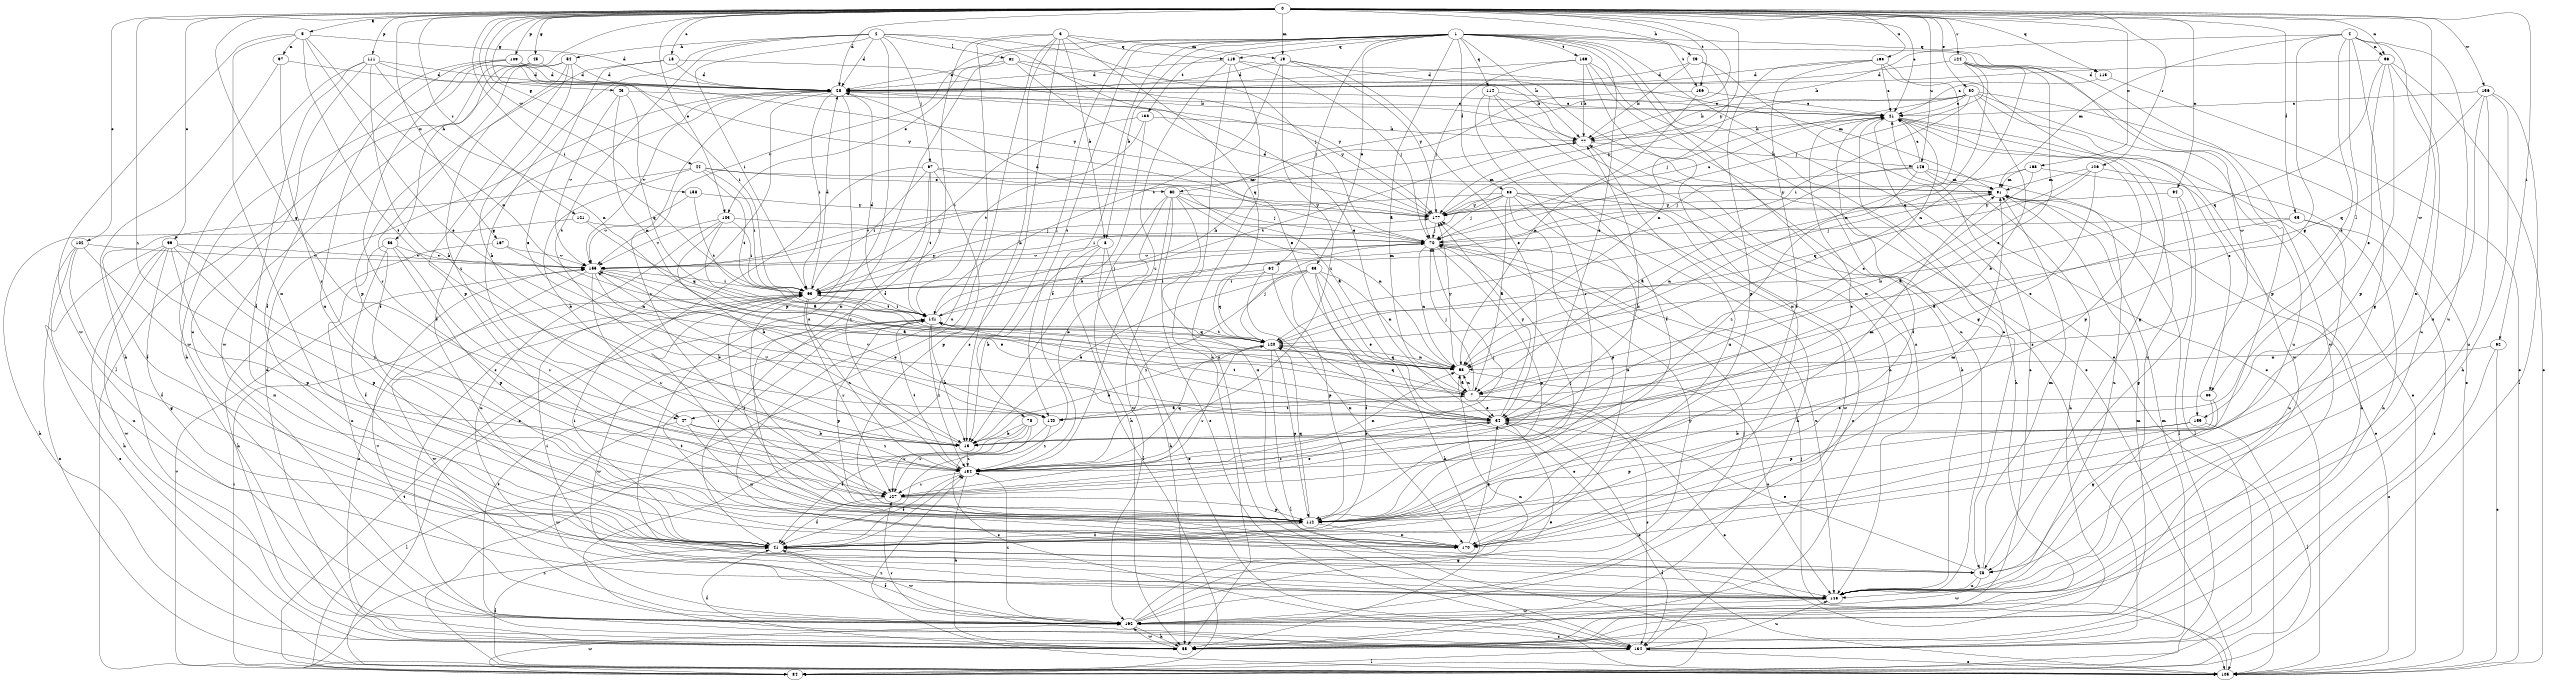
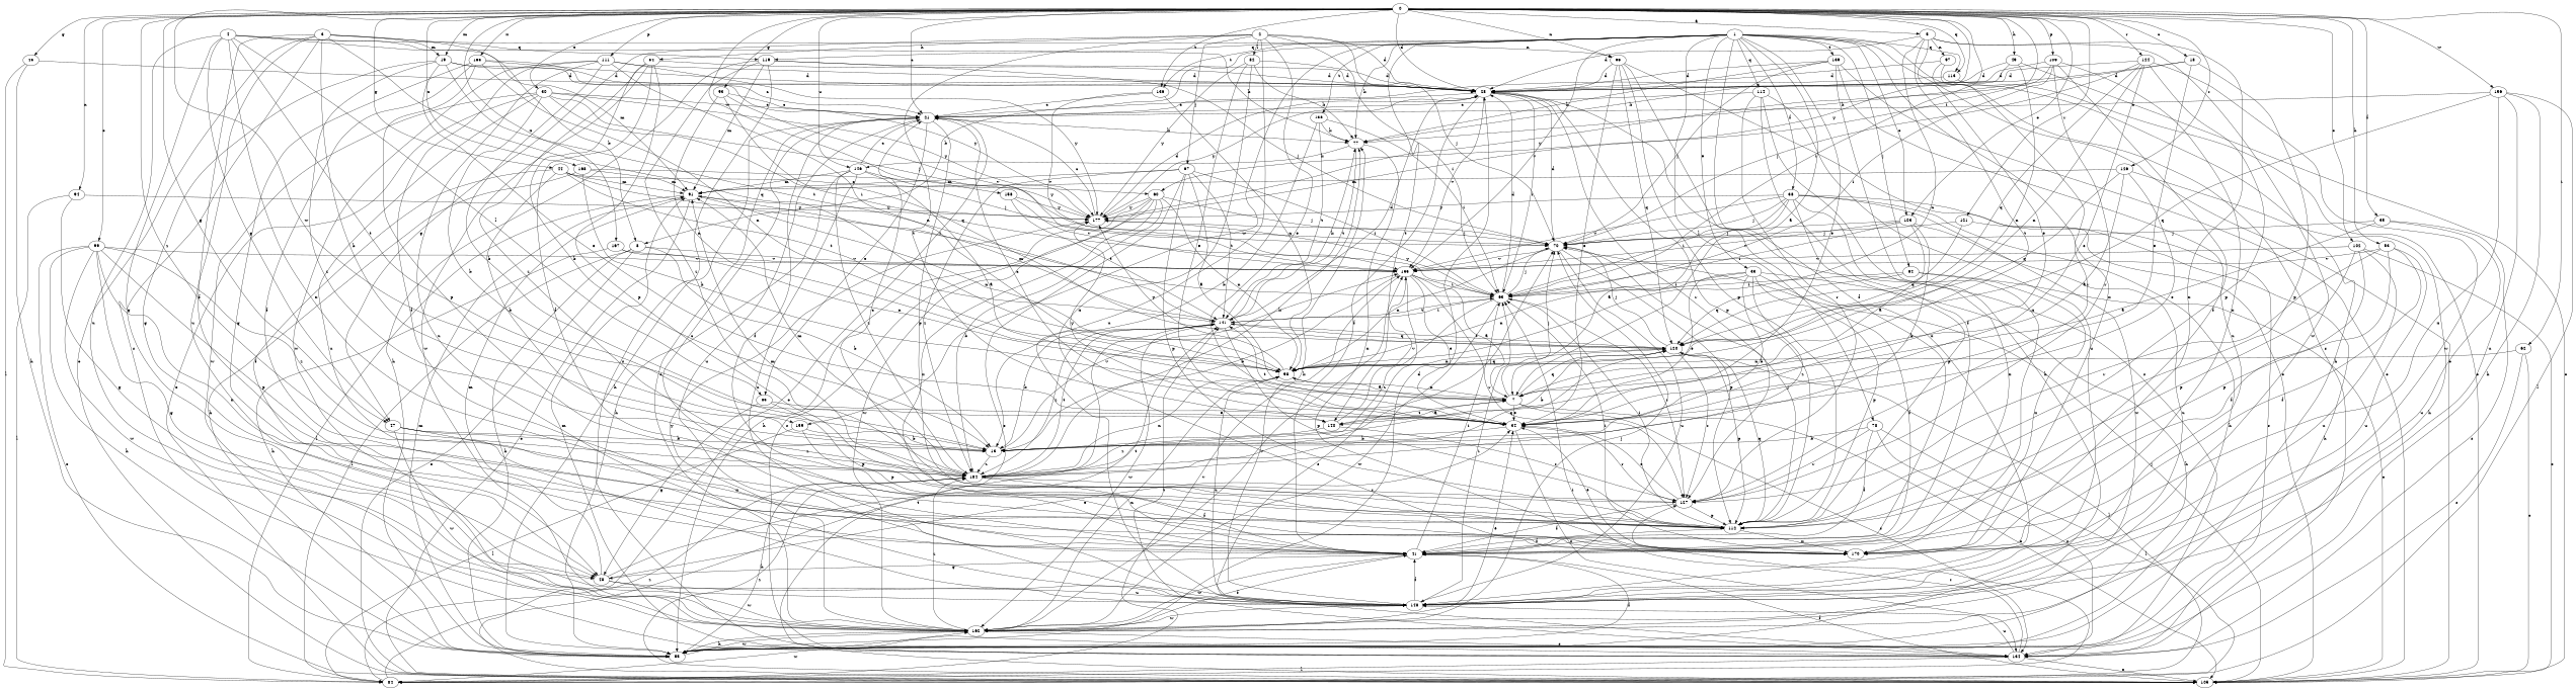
  strict digraph {
    0
    5
    18
    21
    28
    30
    35
-   43
+   43 [label=93]
    44
    45
    47
    49
    53
    60
    62
    63
    n17 [label=19]
    94
    96
    99
    102
    103
    109
    111
    113
    121
    124
    126
    136
    146
    156
    158
    159
    163
    167
    168
    177
    184
    34
    140
    170
    97
    98
    162
    77
    112
    41
    105
    148
    83
    55
    134
    155
    127
    70
    13
    7
    120
    91
    141
    84
    48
    1
    8
    33
    38
    64
    78
    114
    119
    138
    139
    2
    54
    67
    82
    3
    4
    0 -> 5 [label=a]
    0 -> 18 [label=c]
    0 -> 21 [label=c]
    0 -> 28 [label=d]
    0 -> 30 [label=e]
    0 -> 35 [label=f]
    0 -> 43 [label=g]
    0 -> 44 [label=g]
    0 -> 45 [label=g]
    0 -> 47 [label=g]
    0 -> 49 [label=h]
    0 -> 53 [label=h]
    0 -> 60 [label=i]
    0 -> 62 [label=i]
    0 -> 63 [label=i]
    0 -> n17 [label=m]
    0 -> 94 [label=n]
    0 -> 96 [label=n]
    0 -> 99 [label=o]
    0 -> 102 [label=o]
    0 -> 103 [label=o]
    0 -> 109 [label=p]
    0 -> 111 [label=p]
    0 -> 113 [label=q]
    0 -> 121 [label=r]
    0 -> 124 [label=r]
    0 -> 126 [label=r]
    0 -> 136 [label=t]
    0 -> 146 [label=u]
    0 -> 156 [label=w]
    0 -> 158 [label=w]
    0 -> 159 [label=w]
    0 -> 163 [label=x]
    0 -> 167 [label=x]
    0 -> 168 [label=x]
    0 -> 177 [label=y]
    0 -> 184 [label=z]
    5 -> 28 [label=d]
    5 -> 34 [label=e]
    5 -> 140 [label=t]
    5 -> 170 [label=x]
    5 -> 97 [label=n]
    5 -> 98 [label=n]
    5 -> 162 [label=w]
    18 -> 28 [label=d]
    18 -> 34 [label=e]
    18 -> 77 [label=k]
    18 -> 112 [label=p]
    21 -> 77 [label=k]
    21 -> 112 [label=p]
    21 -> 41 [label=f]
    21 -> 105 [label=o]
    21 -> 148 [label=u]
    21 -> 83 [label=e]
    21 -> 55 [label=h]
    28 -> 21 [label=c]
    28 -> 63 [label=i]
    28 -> 177 [label=y]
    28 -> 112 [label=p]
    28 -> 41 [label=f]
    28 -> 134 [label=s]
    28 -> 155 [label=v]
    28 -> 127 [label=r]
    30 -> 21 [label=c]
    30 -> 63 [label=i]
    30 -> 177 [label=y]
    30 -> 162 [label=w]
-   30 -> 77 [label=k]
    30 -> 105 [label=o]
    30 -> 148 [label=u]
    30 -> 70 [label=j]
    30 -> 13 [label=b]
    35 -> 148 [label=u]
    35 -> 134 [label=s]
    35 -> 70 [label=j]
    35 -> 7 [label=a]
    43 -> 21 [label=c]
    43 -> 98 [label=n]
    43 -> 155 [label=v]
    43 -> 120 [label=q]
    44 -> 60 [label=o]
    44 -> 63 [label=i]
    44 -> 41 [label=f]
    44 -> 13 [label=b]
    44 -> 91 [label=m]
    44 -> 141 [label=t]
    45 -> 28 [label=d]
    45 -> 55 [label=h]
    45 -> 84 [label=l]
    47 -> 184 [label=z]
    47 -> 170 [label=x]
    47 -> 162 [label=w]
    47 -> 13 [label=b]
    49 -> 28 [label=d]
    49 -> 98 [label=n]
    49 -> 77 [label=k]
    49 -> 105 [label=o]
    53 -> 112 [label=p]
    53 -> 41 [label=f]
    53 -> 148 [label=u]
    53 -> 155 [label=v]
    53 -> 127 [label=r]
    60 -> 177 [label=y]
    60 -> 184 [label=b]
    60 -> 170 [label=x]
    60 -> 98 [label=n]
    60 -> 162 [label=w]
    60 -> 55 [label=h]
    60 -> 134 [label=s]
    60 -> 70 [label=j]
    62 -> 98 [label=n]
    62 -> 105 [label=o]
    62 -> 134 [label=s]
    63 -> 28 [label=d]
    63 -> 177 [label=y]
    63 -> 184 [label=z]
    63 -> 162 [label=w]
    63 -> 127 [label=r]
    63 -> 70 [label=j]
    63 -> 141 [label=t]
    n17 -> 28 [label=d]
    n17 -> 177 [label=y]
    n17 -> 184 [label=z]
    n17 -> 34 [label=e]
    n17 -> 141 [label=t]
    n17 -> 48 [label=g]
    94 -> 177 [label=y]
    94 -> 84 [label=l]
    94 -> 48 [label=g]
    96 -> 28 [label=d]
    96 -> 34 [label=e]
    96 -> 112 [label=p]
    96 -> 105 [label=o]
    96 -> 148 [label=u]
    96 -> 120 [label=q]
    99 -> 184 [label=z]
    99 -> 170 [label=x]
    99 -> 162 [label=w]
    99 -> 112 [label=p]
    99 -> 105 [label=o]
    99 -> 55 [label=h]
    99 -> 155 [label=v]
    99 -> 48 [label=g]
    102 -> 112 [label=p]
    102 -> 41 [label=f]
    102 -> 105 [label=o]
    102 -> 148 [label=u]
    102 -> 155 [label=v]
    103 -> 63 [label=i]
    103 -> 148 [label=u]
    103 -> 155 [label=v]
    103 -> 70 [label=j]
    103 -> 13 [label=b]
    103 -> 7 [label=a]
    109 -> 28 [label=d]
    109 -> 63 [label=i]
    109 -> 177 [label=y]
    109 -> 170 [label=x]
    109 -> 41 [label=f]
    109 -> 127 [label=r]
    111 -> 28 [label=d]
    111 -> 177 [label=y]
    111 -> 98 [label=n]
    111 -> 162 [label=w]
    111 -> 41 [label=f]
    111 -> 148 [label=u]
    111 -> 13 [label=b]
    113 -> 21 [label=c]
    113 -> 105 [label=o]
    121 -> 55 [label=h]
    121 -> 70 [label=j]
    121 -> 120 [label=q]
    124 -> 28 [label=d]
    124 -> 34 [label=e]
    124 -> 98 [label=n]
    124 -> 162 [label=w]
    124 -> 112 [label=p]
    124 -> 70 [label=j]
    124 -> 120 [label=q]
    126 -> 34 [label=e]
    126 -> 55 [label=h]
    126 -> 7 [label=a]
    126 -> 120 [label=q]
    126 -> 91 [label=m]
    136 -> 21 [label=c]
    136 -> 98 [label=n]
    136 -> 155 [label=v]
    146 -> 21 [label=c]
    146 -> 184 [label=z]
    146 -> 148 [label=u]
    146 -> 55 [label=h]
    146 -> 70 [label=j]
    146 -> 7 [label=a]
    146 -> 91 [label=m]
    156 -> 21 [label=c]
    156 -> 170 [label=x]
    156 -> 148 [label=u]
    156 -> 55 [label=h]
    156 -> 120 [label=q]
    156 -> 84 [label=l]
    158 -> 177 [label=y]
    158 -> 155 [label=v]
    158 -> 141 [label=t]
    159 -> 112 [label=p]
    159 -> 13 [label=b]
    159 -> 84 [label=l]
    163 -> 21 [label=c]
    163 -> 28 [label=d]
    163 -> 98 [label=n]
    163 -> 112 [label=p]
    163 -> 41 [label=f]
    163 -> 48 [label=g]
    167 -> 98 [label=n]
    167 -> 55 [label=h]
    167 -> 155 [label=v]
    168 -> 177 [label=y]
    168 -> 55 [label=h]
    168 -> 7 [label=k]
    168 -> 91 [label=m]
    177 -> 21 [label=c]
    177 -> 28 [label=d]
    177 -> 70 [label=j]
    184 -> 98 [label=n]
    184 -> 77 [label=k]
    184 -> 41 [label=f]
    184 -> 55 [label=h]
    184 -> 127 [label=r]
    184 -> 70 [label=j]
    184 -> 120 [label=q]
    184 -> 91 [label=m]
    184 -> 141 [label=t]
    34 -> 21 [label=c]
    34 -> 177 [label=y]
    34 -> 134 [label=s]
    34 -> 127 [label=r]
    34 -> 13 [label=b]
    34 -> 141 [label=t]
    140 -> 184 [label=z]
    140 -> 155 [label=v]
    140 -> 127 [label=r]
    140 -> 7 [label=a]
    170 -> 63 [label=i]
    170 -> 34 [label=e]
    97 -> 28 [label=d]
    97 -> 55 [label=h]
    97 -> 127 [label=r]
    98 -> 177 [label=y]
    98 -> 148 [label=u]
    98 -> 7 [label=a]
    98 -> 120 [label=q]
    162 -> 21 [label=c]
    162 -> 177 [label=y]
    162 -> 184 [label=z]
    162 -> 34 [label=e]
    162 -> 98 [label=n]
    162 -> 41 [label=f]
    162 -> 55 [label=h]
    162 -> 134 [label=s]
    162 -> 155 [label=v]
    162 -> 70 [label=j]
    77 -> 146 [label=k]
    77 -> 170 [label=x]
    77 -> 141 [label=t]
    112 -> 63 [label=i]
    112 -> 170 [label=x]
    112 -> 41 [label=f]
    112 -> 70 [label=j]
    112 -> 120 [label=q]
    112 -> 91 [label=m]
    41 -> 21 [label=c]
    41 -> 63 [label=i]
    41 -> 162 [label=w]
    41 -> 48 [label=g]
    105 -> 184 [label=z]
    105 -> 41 [label=f]
    105 -> 70 [label=j]
    148 -> 63 [label=i]
    148 -> 162 [label=w]
    148 -> 77 [label=k]
    148 -> 41 [label=f]
    83 -> 34 [label=e]
    83 -> 112 [label=p]
    83 -> 48 [label=g]
    55 -> 28 [label=d]
    55 -> 162 [label=w]
    55 -> 41 [label=f]
    55 -> 91 [label=m]
    134 -> 105 [label=o]
    134 -> 148 [label=u]
    134 -> 127 [label=r]
    134 -> 91 [label=m]
    134 -> 141 [label=t]
    134 -> 84 [label=l]
    155 -> 63 [label=i]
    155 -> 34 [label=e]
    155 -> 134 [label=s]
    155 -> 127 [label=r]
    155 -> 13 [label=b]
    155 -> 7 [label=a]
    127 -> 21 [label=c]
    127 -> 34 [label=e]
    127 -> 112 [label=p]
    127 -> 41 [label=f]
    70 -> 28 [label=d]
    70 -> 98 [label=n]
    70 -> 112 [label=p]
    70 -> 148 [label=u]
    70 -> 155 [label=v]
    13 -> 184 [label=z]
    13 -> 155 [label=v]
    7 -> 34 [label=e]
    7 -> 140 [label=t]
    7 -> 98 [label=n]
    7 -> 105 [label=o]
    7 -> 134 [label=s]
    7 -> 70 [label=j]
    7 -> 120 [label=q]
    120 -> 98 [label=n]
    120 -> 112 [label=p]
    120 -> 127 [label=r]
    120 -> 70 [label=j]
    120 -> 13 [label=b]
    120 -> 141 [label=t]
    120 -> 84 [label=l]
    91 -> 177 [label=y]
    91 -> 98 [label=n]
    91 -> 105 [label=o]
    91 -> 84 [label=l]
    141 -> 28 [label=d]
    141 -> 63 [label=i]
    141 -> 184 [label=z]
    141 -> 162 [label=w]
    141 -> 77 [label=k]
    141 -> 112 [label=p]
    141 -> 13 [label=b]
    141 -> 120 [label=q]
    141 -> 91 [label=m]
    84 -> 63 [label=i]
    84 -> 184 [label=z]
    84 -> 162 [label=w]
    84 -> 155 [label=v]
    84 -> 141 [label=t]
    48 -> 34 [label=e]
    48 -> 162 [label=w]
    48 -> 148 [label=u]
    48 -> 91 [label=m]
    48 -> 141 [label=t]
    1 -> 103 [label=o]
    1 -> 113 [label=q]
    1 -> 136 [label=t]
    1 -> 159 [label=w]
    1 -> 34 [label=e]
    1 -> 140 [label=t]
    1 -> 170 [label=x]
    1 -> 77 [label=k]
    1 -> 41 [label=f]
    1 -> 105 [label=o]
    1 -> 134 [label=s]
    1 -> 155 [label=v]
    1 -> 7 [label=a]
    1 -> 8 [label=b]
    1 -> 33 [label=e]
    1 -> 38 [label=f]
    1 -> 64 [label=j]
    1 -> 78 [label=l]
    1 -> 114 [label=q]
    1 -> 119 [label=q]
    1 -> 138 [label=t]
    1 -> 139 [label=t]
    8 -> 105 [label=o]
    8 -> 55 [label=h]
    8 -> 155 [label=v]
    8 -> 13 [label=b]
    8 -> 84 [label=l]
    33 -> 63 [label=i]
    33 -> 184 [label=z]
    33 -> 34 [label=e]
    33 -> 98 [label=n]
    33 -> 112 [label=p]
    33 -> 41 [label=f]
    33 -> 55 [label=h]
    33 -> 13 [label=b]
    38 -> 63 [label=i]
    38 -> 177 [label=y]
    38 -> 170 [label=x]
    38 -> 162 [label=w]
    38 -> 112 [label=p]
    38 -> 55 [label=h]
    38 -> 134 [label=s]
    38 -> 155 [label=v]
    38 -> 70 [label=j]
    38 -> 7 [label=a]
    64 -> 63 [label=i]
    64 -> 170 [label=x]
    64 -> 105 [label=o]
    64 -> 120 [label=q]
    78 -> 41 [label=f]
    78 -> 134 [label=s]
    78 -> 127 [label=r]
    78 -> 13 [label=b]
    78 -> 84 [label=l]
    114 -> 21 [label=c]
    114 -> 41 [label=f]
    114 -> 148 [label=u]
    114 -> 55 [label=h]
    114 -> 127 [label=r]
    119 -> 28 [label=d]
    119 -> 184 [label=z]
    119 -> 55 [label=h]
    119 -> 134 [label=s]
    119 -> 70 [label=j]
    119 -> 91 [label=m]
    138 -> 63 [label=i]
    138 -> 77 [label=k]
    138 -> 13 [label=b]
    138 -> 141 [label=t]
    139 -> 28 [label=d]
    139 -> 170 [label=x]
    139 -> 77 [label=k]
    139 -> 105 [label=o]
    139 -> 148 [label=u]
    139 -> 70 [label=j]
    2 -> 28 [label=d]
    2 -> 47 [label=g]
    2 -> 63 [label=i]
    2 -> 34 [label=e]
    2 -> 140 [label=t]
    2 -> 148 [label=u]
    2 -> 70 [label=j]
    2 -> 54 [label=h]
    2 -> 67 [label=j]
    2 -> 82 [label=l]
    54 -> 28 [label=d]
    54 -> 184 [label=z]
    54 -> 162 [label=w]
    54 -> 112 [label=p]
    54 -> 41 [label=f]
    54 -> 13 [label=b]
    67 -> 63 [label=i]
    67 -> 184 [label=z]
    67 -> 112 [label=p]
    67 -> 105 [label=o]
    67 -> 7 [label=a]
    67 -> 91 [label=m]
    67 -> 141 [label=t]
    82 -> 28 [label=d]
    82 -> 177 [label=y]
    82 -> 34 [label=e]
    82 -> 170 [label=x]
    82 -> 77 [label=k]
    3 -> n17 [label=m]
    3 -> 41 [label=f]
    3 -> 105 [label=o]
    3 -> 148 [label=u]
    3 -> 134 [label=s]
    3 -> 13 [label=b]
    3 -> 120 [label=q]
    3 -> 8 [label=b]
    3 -> 119 [label=q]
    4 -> 47 [label=g]
    4 -> 96 [label=n]
    4 -> 140 [label=t]
    4 -> 170 [label=x]
    4 -> 77 [label=k]
    4 -> 148 [label=u]
    4 -> 83 [label=l]
    4 -> 91 [label=m]
    4 -> 48 [label=g]
  }
